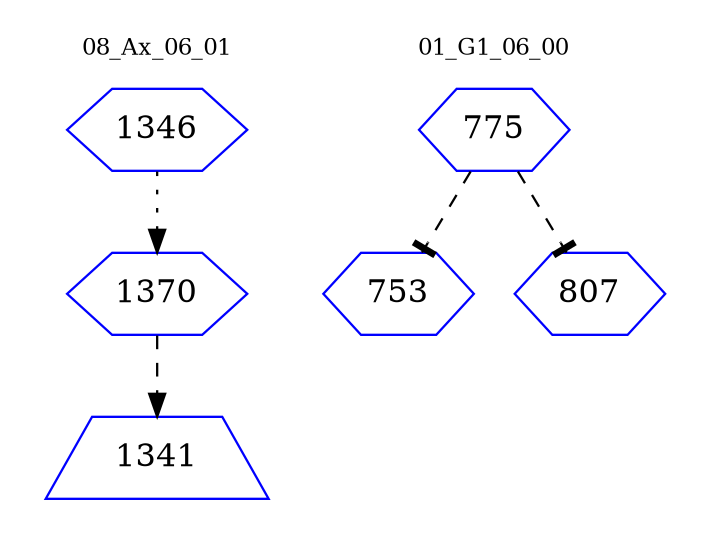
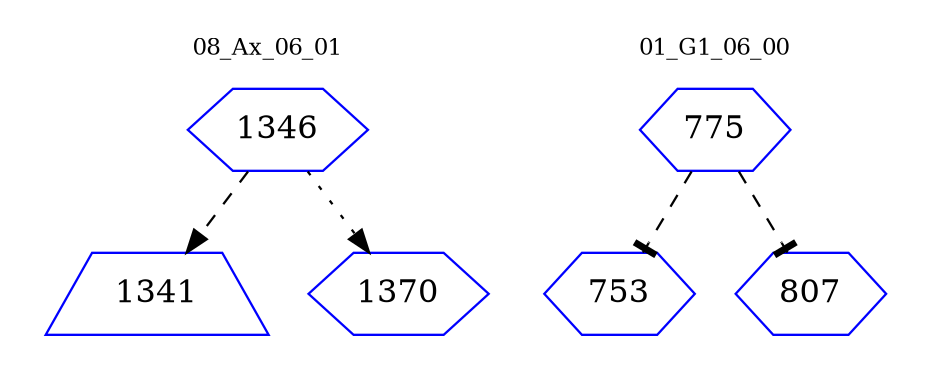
  digraph {
    node [color=blue shape=hexagon]
    edge [arrowhead=normal color=black style=dashed]
    n1 [label=1346]
    n2 [label=1341 shape=trapezium]
    n3 [label=1370]
    n4 [label=775]
    n5 [label=753]
    n6 [label=807]
    subgraph cluster_1 {
      color=white
      fontsize=10
      label="08_Ax_06_01"
      n1
      n2
      n3
    }
    subgraph cluster_2 {
      color=white
      fontsize=10
      label="01_G1_06_00"
      n4
      n5
      n6
    }
-   n3 -> n2
+   n1 -> n2
    n1 -> n3 [style=dotted]
    n4 -> n5 [arrowhead=tee]
    n4 -> n6 [arrowhead=tee]
  }
